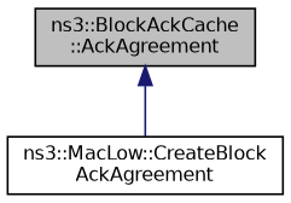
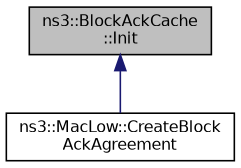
  digraph {
    rankdir=TB
    node [color=black fontname=Helvetica fontsize=10 shape=record style=filled]
-   n1 [fillcolor=grey75 fontcolor=black height=0.2 label="ns3::BlockAckCache\l::AckAgreement" width=0.4]
+   n1 [fillcolor=grey75 fontcolor=black height=0.2 label="ns3::BlockAckCache\l::Init" width=0.4]
    n2 [fillcolor=white height=0.2 label="ns3::MacLow::CreateBlock\lAckAgreement" width=0.4]
    n1 -> n2 [color=midnightblue dir=back fontname=Helvetica fontsize=10 labelfontname=Helvetica labelfontsize=10 style=solid]
  }
